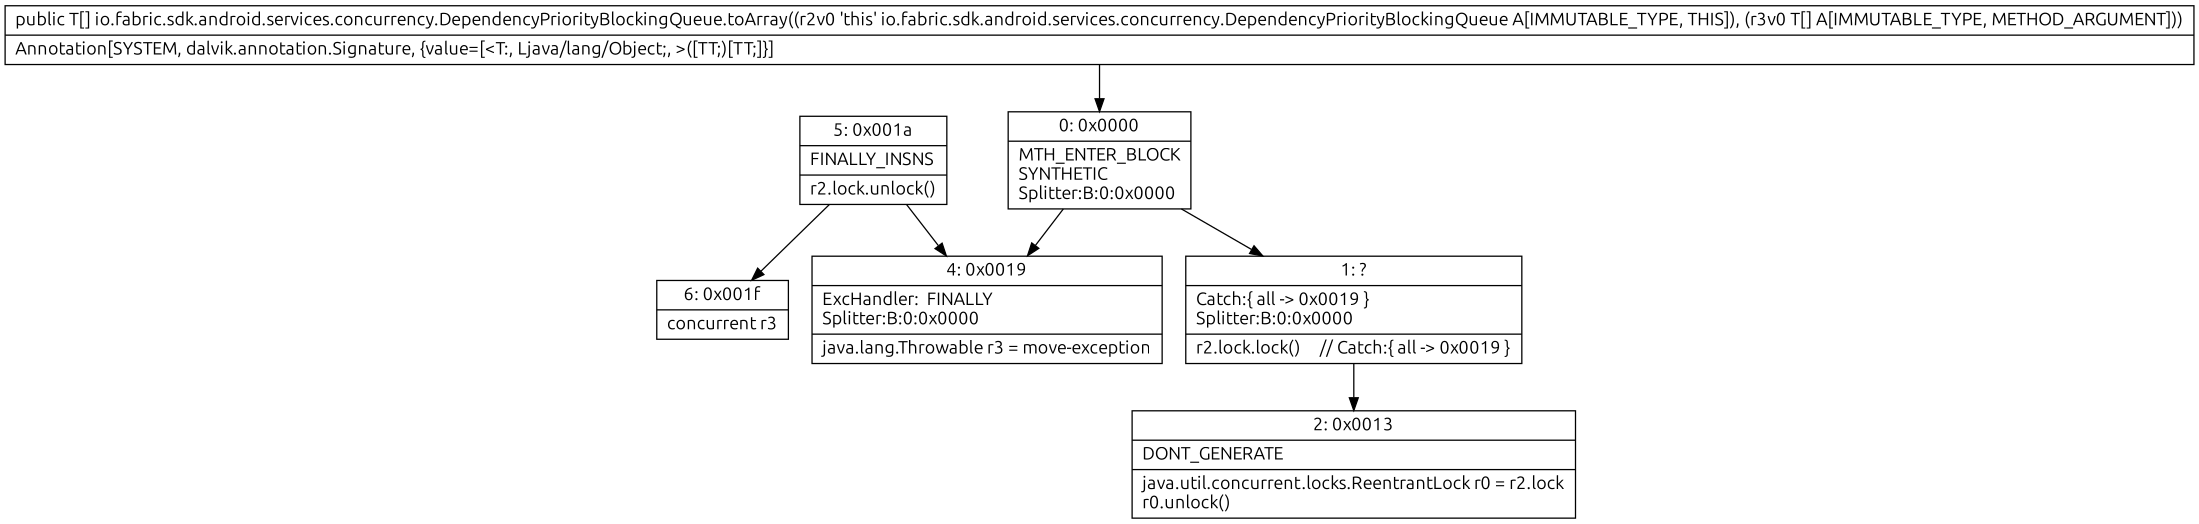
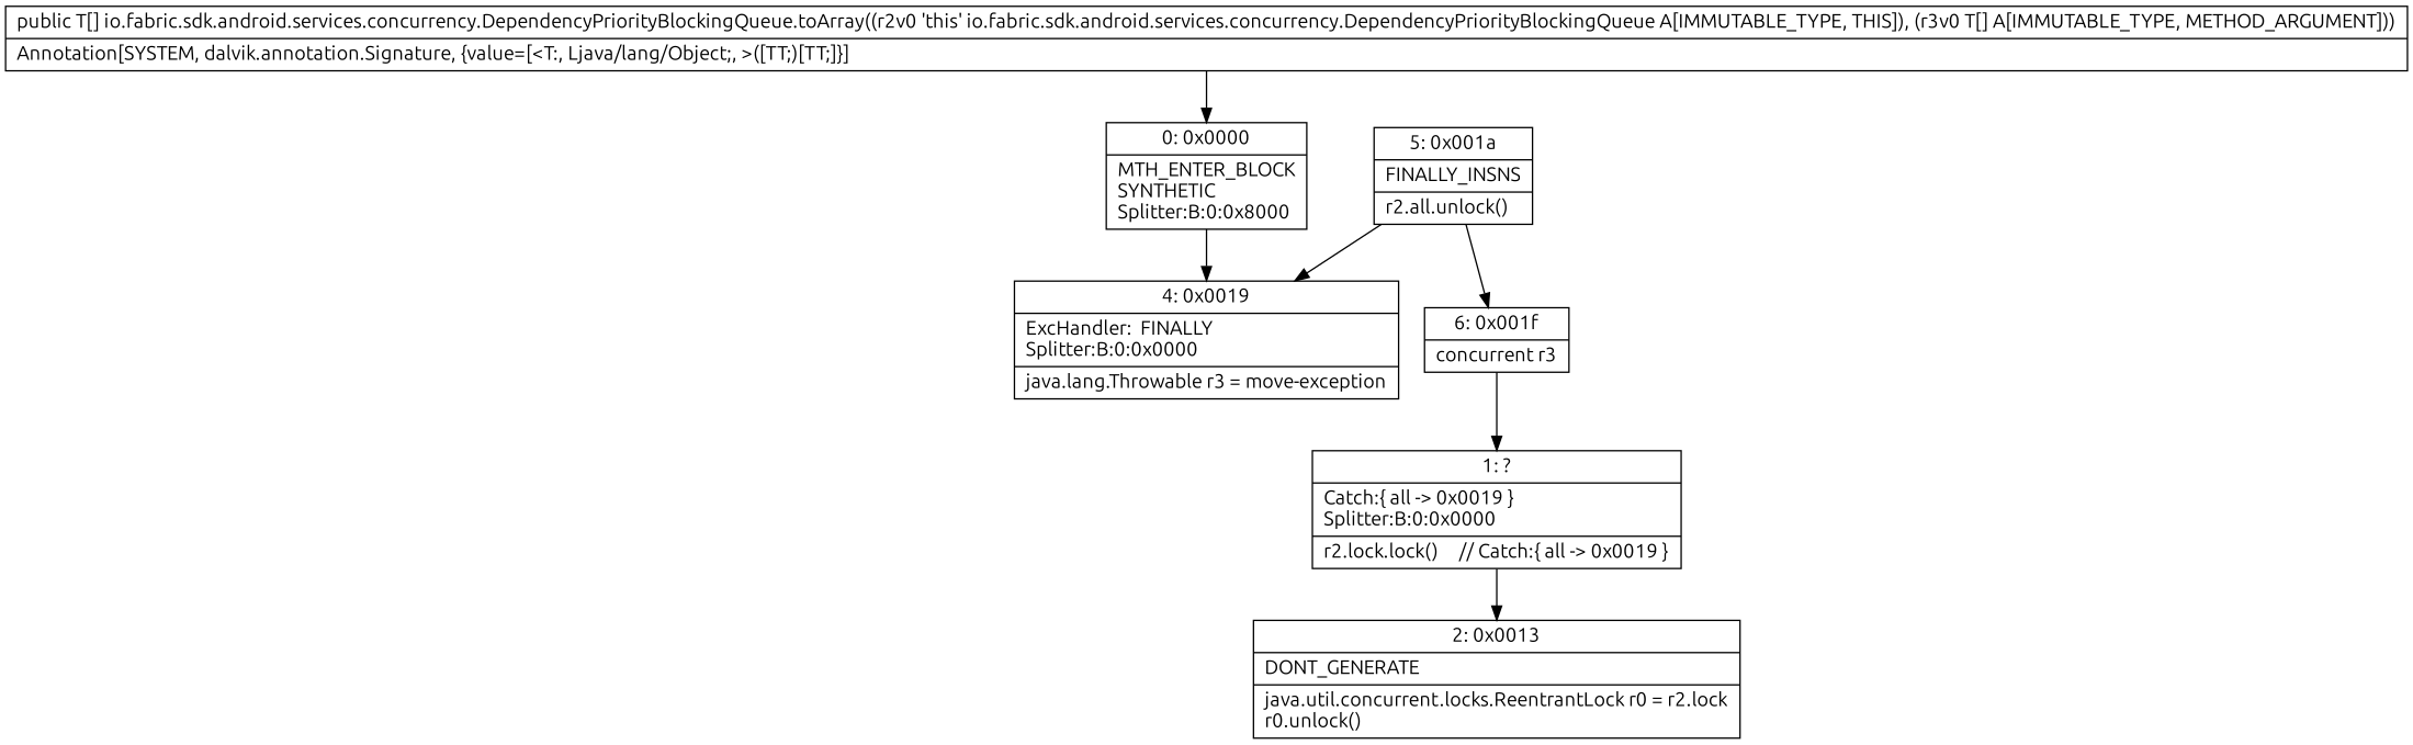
  digraph {
    fontname=Ubuntu
    node [fontname=Ubuntu shape=record]
    edge [fontname=Ubuntu]
-   n1 [label="{0\:\ 0x0000|MTH_ENTER_BLOCK\lSYNTHETIC\lSplitter:B:0:0x0000\l}"]
+   n1 [label="{0\:\ 0x0000|MTH_ENTER_BLOCK\lSYNTHETIC\lSplitter:B:0:0x8000\l}"]
    n2 [label="{1\:\ ?|Catch:\{ all \-\> 0x0019 \}\lSplitter:B:0:0x0000\l|r2.lock.lock()     \/\/ Catch:\{ all \-\> 0x0019 \}\l}"]
    n3 [label="{4\:\ 0x0019|ExcHandler:  FINALLY\lSplitter:B:0:0x0000\l|java.lang.Throwable r3 = move\-exception\l}"]
    n4 [label="{2\:\ 0x0013|DONT_GENERATE\l|java.util.concurrent.locks.ReentrantLock r0 = r2.lock\lr0.unlock()\l}"]
-   n5 [label="{5\:\ 0x001a|FINALLY_INSNS\l|r2.lock.unlock()\l}"]
+   n5 [label="{5\:\ 0x001a|FINALLY_INSNS\l|r2.all.unlock()\l}"]
    n6 [label="{6\:\ 0x001f|concurrent r3\l}"]
    n7 [label="{public T[] io.fabric.sdk.android.services.concurrency.DependencyPriorityBlockingQueue.toArray((r2v0 'this' io.fabric.sdk.android.services.concurrency.DependencyPriorityBlockingQueue A[IMMUTABLE_TYPE, THIS]), (r3v0 T[] A[IMMUTABLE_TYPE, METHOD_ARGUMENT]))  | Annotation[SYSTEM, dalvik.annotation.Signature, \{value=[\<T:, Ljava\/lang\/Object;, \>([TT;)[TT;]\}]\l}"]
-   n1 -> n2
+   n6 -> n2
    n1 -> n3
    n2 -> n4
    n5 -> n3
    n5 -> n6
    n7 -> n1
  }
